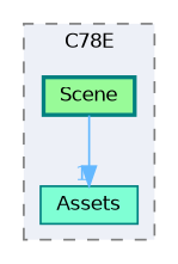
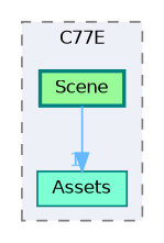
  digraph {
    compound=true
    node [color=teal fontname=Helvetica fontsize=10 shape=box]
    n1 [fillcolor=aquamarine height=0.2 label=Assets style=filled width=0.4]
    n2 [fillcolor=palegreen height=0.2 label=Scene style="filled,bold" width=0.4]
    subgraph cluster_1 {
      bgcolor="#edf0f7"
      fontname=Helvetica
      fontsize=10
-     label=C78E
+     label=C77E
      pencolor=grey50
      style="filled,dashed"
      n1
      n2
    }
    n2 -> n1 [color=steelblue1 fontcolor=steelblue1 fontname=Helvetica fontsize=10 headlabel=1 labeldistance=1.5 labelfontname=Helvetica labelfontsize=10]
  }
